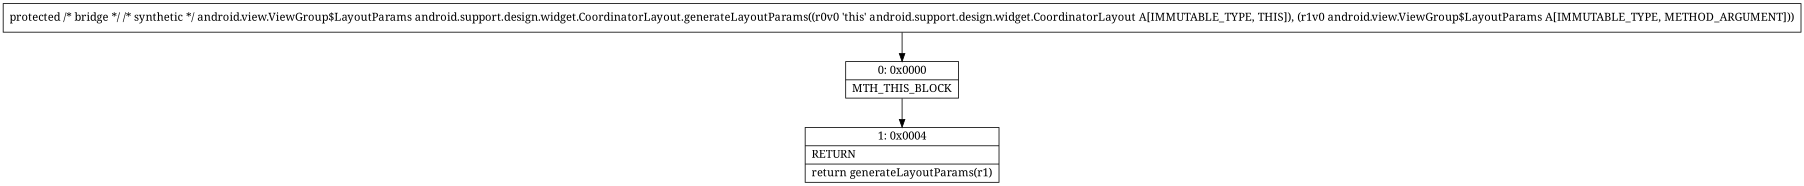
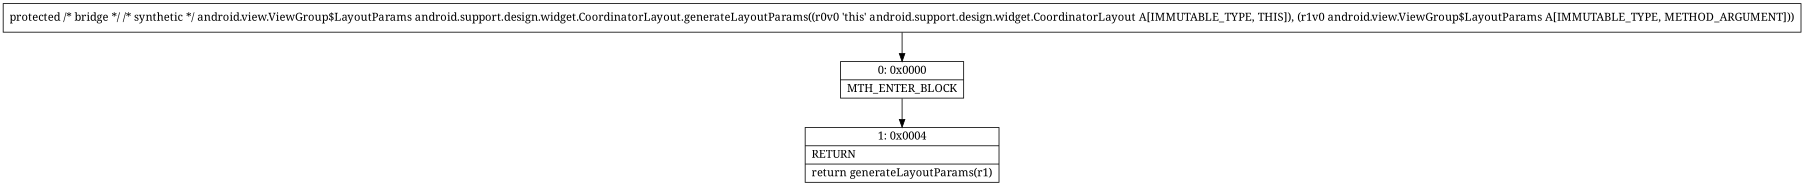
  digraph {
    fontname="Noto Serif"
    node [shape=record fontname="Noto Serif"]
    edge [fontname="Noto Serif"]
-   n1 [label="{0\:\ 0x0000|MTH_THIS_BLOCK\l}"]
+   n1 [label="{0\:\ 0x0000|MTH_ENTER_BLOCK\l}"]
    n2 [label="{1\:\ 0x0004|RETURN\l|return generateLayoutParams(r1)\l}"]
    n3 [label="{protected \/* bridge *\/ \/* synthetic *\/ android.view.ViewGroup$LayoutParams android.support.design.widget.CoordinatorLayout.generateLayoutParams((r0v0 'this' android.support.design.widget.CoordinatorLayout A[IMMUTABLE_TYPE, THIS]), (r1v0 android.view.ViewGroup$LayoutParams A[IMMUTABLE_TYPE, METHOD_ARGUMENT])) }"]
    n1 -> n2
    n3 -> n1
  }
